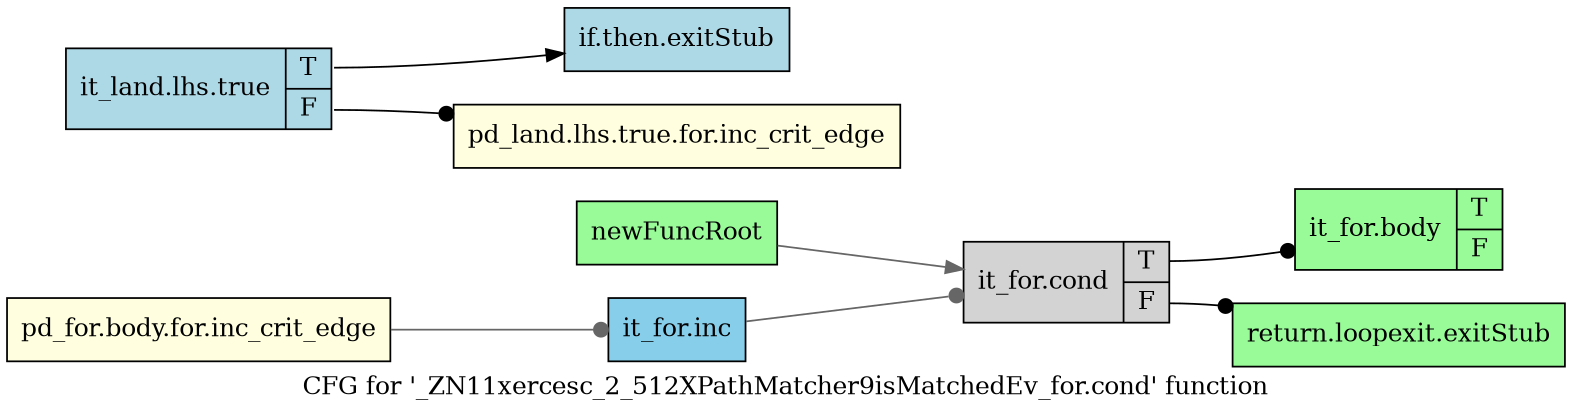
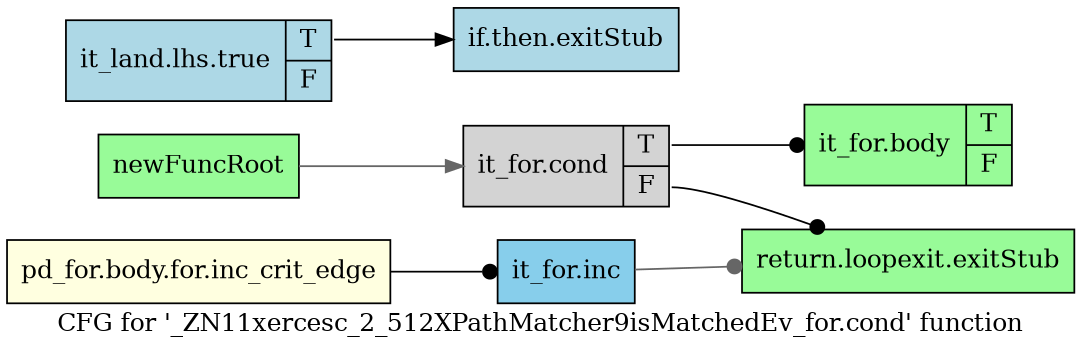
  digraph {
    label="CFG for '_ZN11xercesc_2_512XPathMatcher9isMatchedEv_for.cond' function"
    rankdir=LR
    node [fillcolor=palegreen shape=record style=filled]
    edge [arrowhead=dot color=black]
    n1 [label="{newFuncRoot}"]
    n2 [fillcolor=lightgrey label="{it_for.cond|{<s0>T|<s1>F}}"]
    n3 [label="{return.loopexit.exitStub}"]
    n4 [label="{it_for.body|{<s0>T|<s1>F}}"]
    n5 [fillcolor=lightblue label="{if.then.exitStub}"]
    n6 [fillcolor=lightblue label="{it_land.lhs.true|{<s0>T|<s1>F}}"]
-   n7 [fillcolor=lightyellow label="{pd_land.lhs.true.for.inc_crit_edge}"]
    n8 [fillcolor=lightyellow label="{pd_for.body.for.inc_crit_edge}"]
    n9 [fillcolor=skyblue label="{it_for.inc}"]
    n1 -> n2 [arrowhead=normal color=gray40]
    n2 -> n3 [tailport=s1]
    n2 -> n4 [tailport=s0]
    n6 -> n5 [arrowhead=normal tailport=s0]
-   n6 -> n7 [tailport=s1]
-   n8 -> n9 [color=gray40]
-   n9 -> n2 [color=gray40]
+   n8 -> n9
+   n9 -> n3 [color=gray40]
  }
